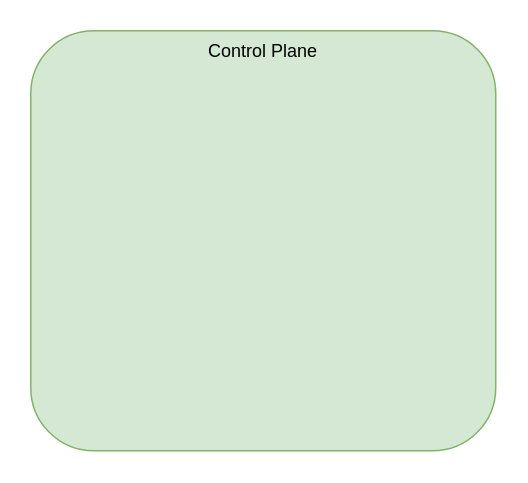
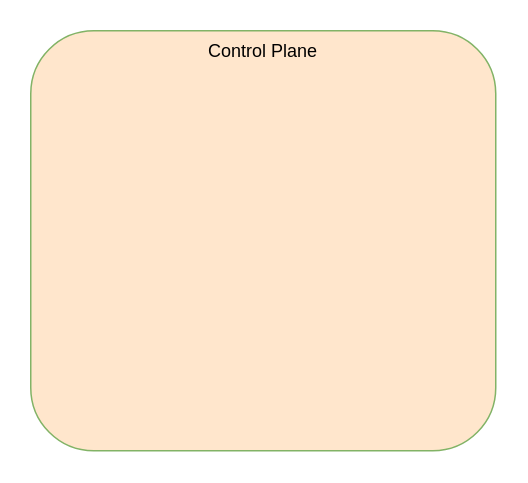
  <mxCell id="0" />
  <mxCell id="1" parent="0" />
- <mxCell id="2" value="Control Plane" style="rounded=1;whiteSpace=wrap;html=1;fillColor=#d5e8d4;strokeColor=#82b366;verticalAlign=top;" vertex="1" parent="1"><mxGeometry x="20" y="20" width="310" height="280" as="geometry" /></mxCell>
+ <mxCell id="2" value="Control Plane" style="rounded=1;whiteSpace=wrap;html=1;fillColor=#ffe6cc;strokeColor=#82b366;verticalAlign=top;" vertex="1" parent="1"><mxGeometry x="20" y="20" width="310" height="280" as="geometry" /></mxCell>
